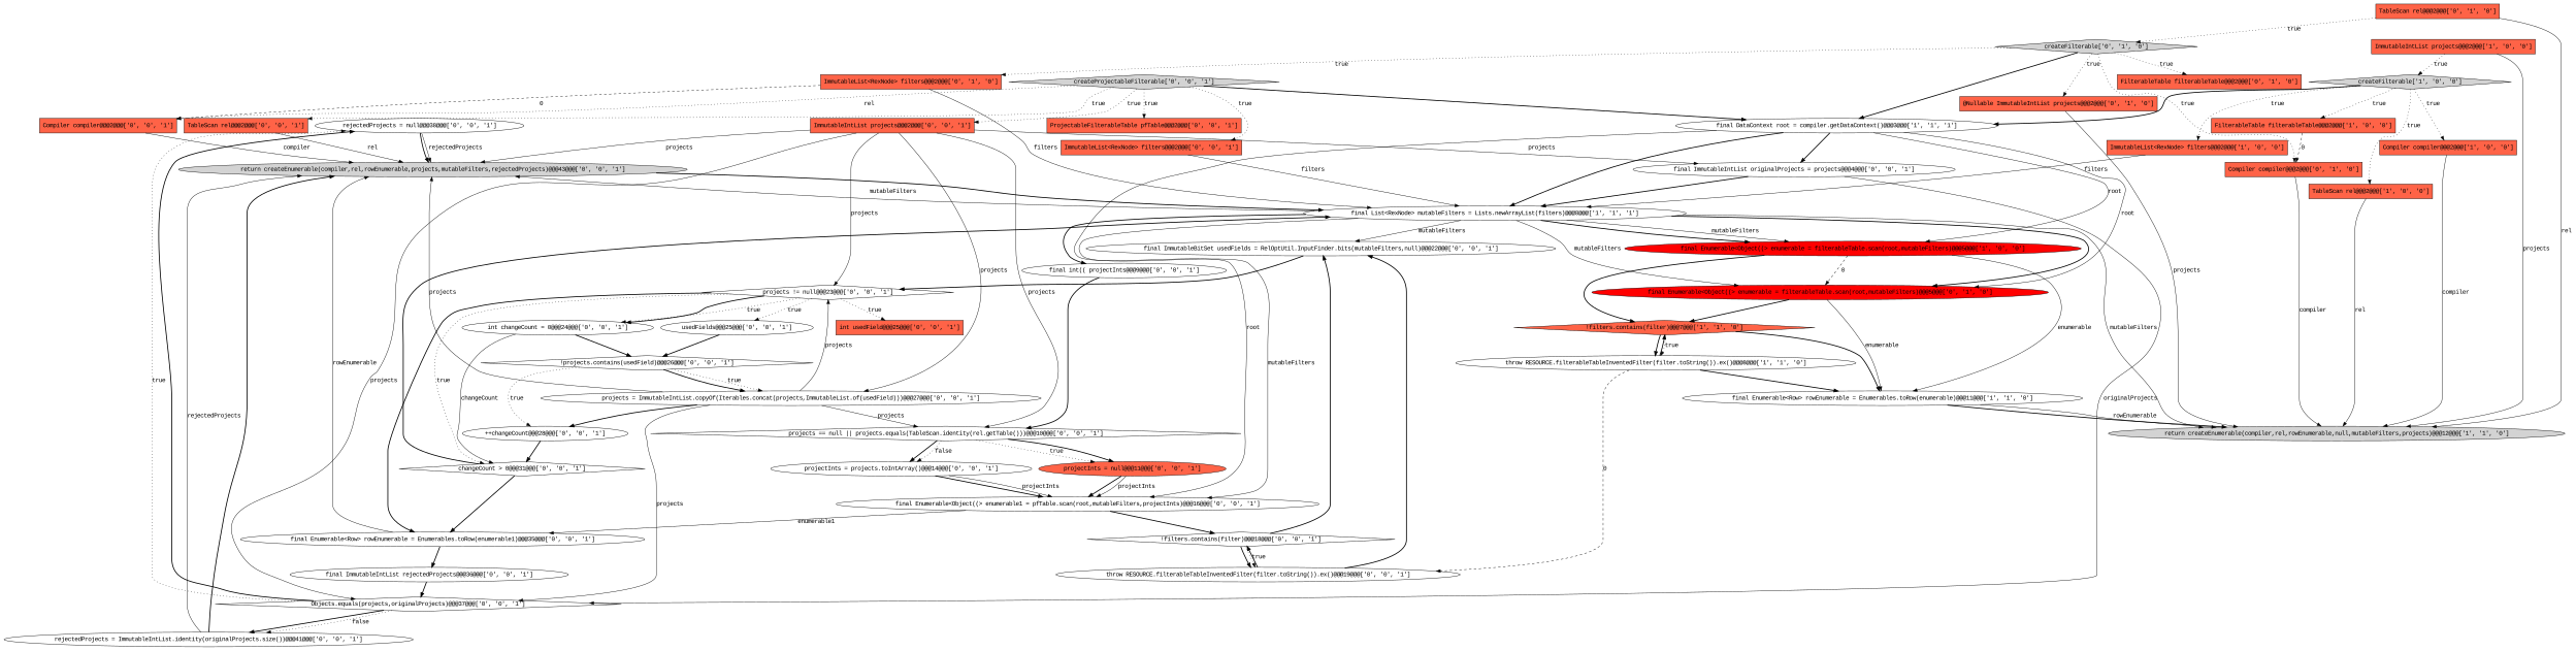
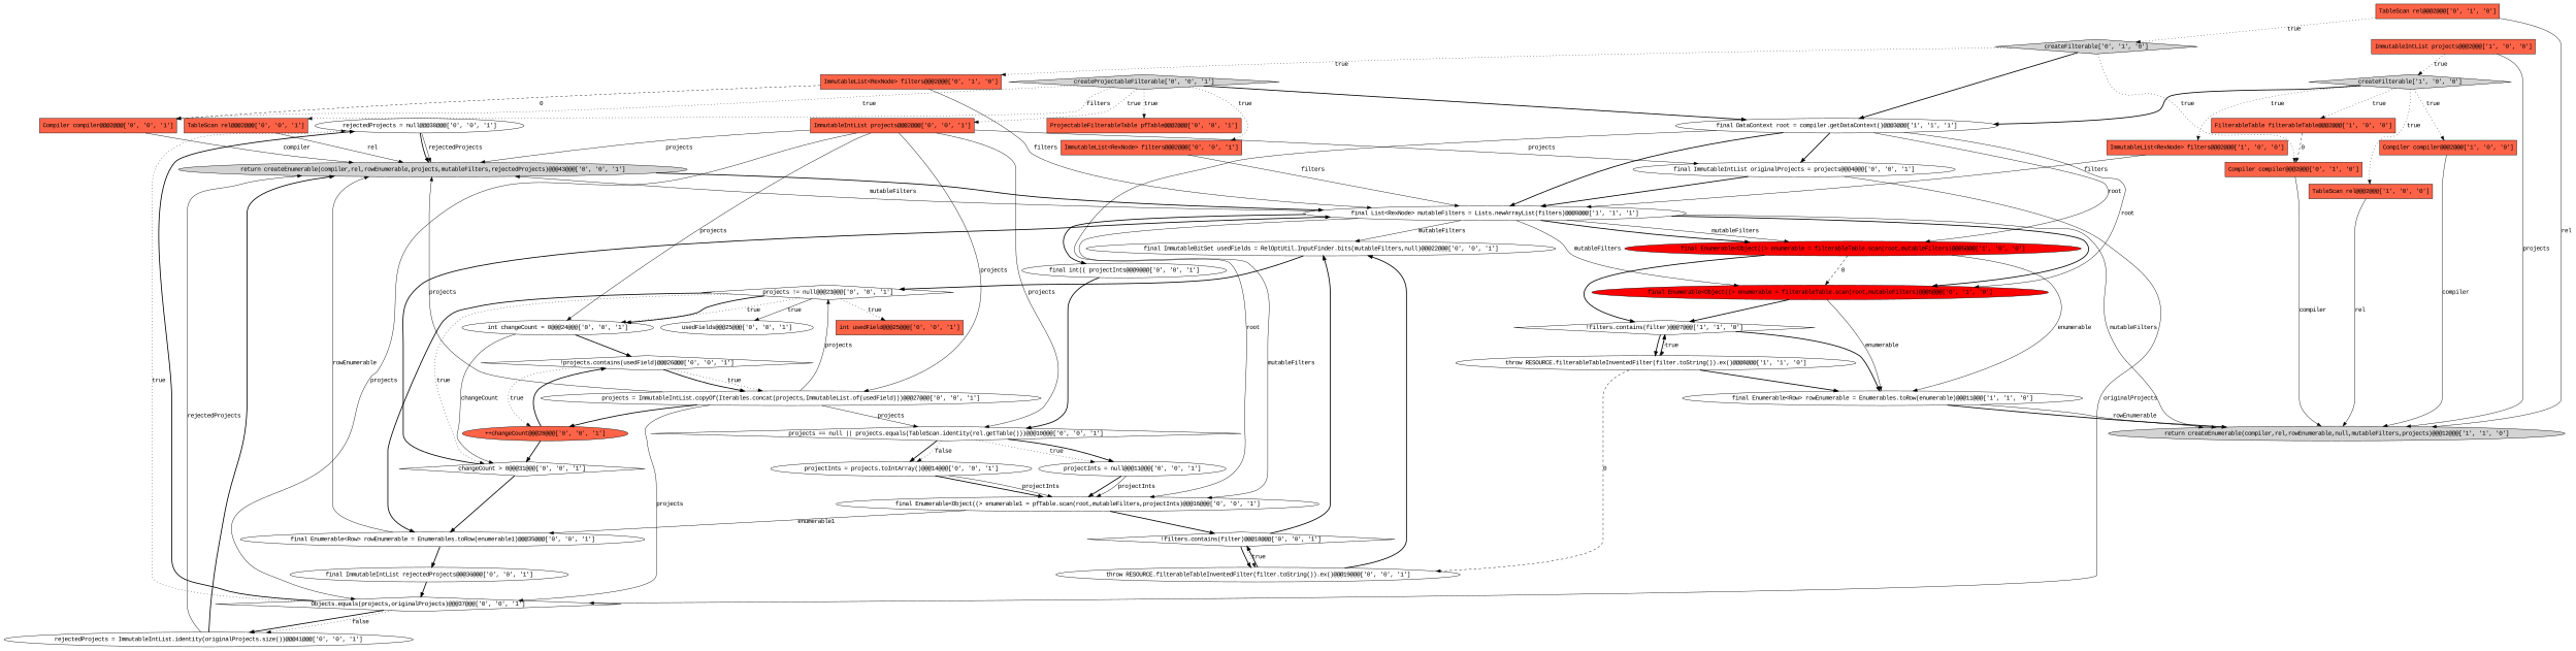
  digraph {
    fontname="Liberation Mono"
    node [fillcolor=white fontname="Liberation Mono" shape=ellipse style=filled]
    edge [fontname="Liberation Mono" style=bold]
    n1 [label="rejectedProjects = null@@@38@@@['0', '0', '1']"]
    n2 [fillcolor=lightgray label="return createEnumerable(compiler,rel,rowEnumerable,projects,mutableFilters,rejectedProjects)@@@43@@@['0', '0', '1']"]
    n3 [label="final List<RexNode> mutableFilters = Lists.newArrayList(filters)@@@8@@@['1', '1', '1']"]
    n4 [label="final ImmutableBitSet usedFields = RelOptUtil.InputFinder.bits(mutableFilters,null)@@@22@@@['0', '0', '1']"]
    n5 [label="projects != null@@@23@@@['0', '0', '1']" shape=diamond]
    n6 [label="final Enumerable<Row> rowEnumerable = Enumerables.toRow(enumerable1)@@@35@@@['0', '0', '1']"]
    n7 [fillcolor=tomato label="int usedField@@@25@@@['0', '0', '1']" shape=box]
    n8 [label="changeCount > 0@@@31@@@['0', '0', '1']" shape=diamond]
    n9 [label="int changeCount = 0@@@24@@@['0', '0', '1']"]
    n10 [label="usedFields@@@25@@@['0', '0', '1']"]
    n11 [label="final ImmutableIntList originalProjects = projects@@@4@@@['0', '0', '1']"]
    n12 [label="Objects.equals(projects,originalProjects)@@@37@@@['0', '0', '1']" shape=diamond]
    n13 [label="final Enumerable<Object((> enumerable1 = pfTable.scan(root,mutableFilters,projectInts)@@@16@@@['0', '0', '1']"]
    n14 [fillcolor=red label="final Enumerable<Object((> enumerable = filterableTable.scan(root,mutableFilters)@@@5@@@['0', '1', '0']"]
    n15 [fillcolor=red label="final Enumerable<Object((> enumerable = filterableTable.scan(root,mutableFilters)@@@5@@@['1', '0', '0']"]
    n16 [label="final int(( projectInts@@@9@@@['0', '0', '1']"]
    n17 [fillcolor=lightgray label="return createEnumerable(compiler,rel,rowEnumerable,null,mutableFilters,projects)@@@12@@@['1', '1', '0']"]
    n18 [label="rejectedProjects = ImmutableIntList.identity(originalProjects.size())@@@41@@@['0', '0', '1']"]
    n19 [label="!filters.contains(filter)@@@18@@@['0', '0', '1']" shape=diamond]
    n20 [label="throw RESOURCE.filterableTableInventedFilter(filter.toString()).ex()@@@19@@@['0', '0', '1']"]
    n21 [label="projectInts = projects.toIntArray()@@@14@@@['0', '0', '1']"]
-   n22 [fillcolor=tomato label="!filters.contains(filter)@@@7@@@['1', '1', '0']" shape=diamond]
+   n22 [label="!filters.contains(filter)@@@7@@@['1', '1', '0']" shape=diamond]
    n23 [label="final Enumerable<Row> rowEnumerable = Enumerables.toRow(enumerable)@@@11@@@['1', '1', '0']"]
    n24 [label="throw RESOURCE.filterableTableInventedFilter(filter.toString()).ex()@@@8@@@['1', '1', '0']"]
    n25 [label="final ImmutableIntList rejectedProjects@@@36@@@['0', '0', '1']"]
    n26 [fillcolor=tomato label="ImmutableList<RexNode> filters@@@2@@@['0', '1', '0']" shape=box]
    n27 [fillcolor=tomato label="Compiler compiler@@@2@@@['0', '0', '1']" shape=box]
-   n28 [fillcolor=tomato label="projectInts = null@@@11@@@['0', '0', '1']"]
+   n28 [label="projectInts = null@@@11@@@['0', '0', '1']"]
    n29 [label="projects == null || projects.equals(TableScan.identity(rel.getTable()))@@@10@@@['0', '0', '1']" shape=diamond]
    n30 [fillcolor=tomato label="Compiler compiler@@@2@@@['1', '0', '0']" shape=box]
    n31 [fillcolor=tomato label="TableScan rel@@@2@@@['0', '0', '1']" shape=box]
    n32 [label="!projects.contains(usedField)@@@26@@@['0', '0', '1']" shape=diamond]
    n33 [label="projects = ImmutableIntList.copyOf(Iterables.concat(projects,ImmutableList.of(usedField)))@@@27@@@['0', '0', '1']"]
-   n34 [label="++changeCount@@@28@@@['0', '0', '1']"]
+   n34 [fillcolor=tomato label="++changeCount@@@28@@@['0', '0', '1']"]
    n35 [fillcolor=tomato label="TableScan rel@@@2@@@['1', '0', '0']" shape=box]
    n36 [fillcolor=tomato label="ProjectableFilterableTable pfTable@@@2@@@['0', '0', '1']" shape=box]
    n37 [fillcolor=lightgray label="createFilterable['0', '1', '0']" shape=diamond]
    n38 [label="final DataContext root = compiler.getDataContext()@@@3@@@['1', '1', '1']"]
-   n39 [fillcolor=tomato label="@Nullable ImmutableIntList projects@@@2@@@['0', '1', '0']" shape=box]
-   n40 [fillcolor=tomato label="FilterableTable filterableTable@@@2@@@['0', '1', '0']" shape=box]
    n41 [fillcolor=tomato label="Compiler compiler@@@2@@@['0', '1', '0']" shape=box]
    n42 [fillcolor=tomato label="TableScan rel@@@2@@@['0', '1', '0']" shape=box]
    n43 [fillcolor=tomato label="ImmutableIntList projects@@@2@@@['1', '0', '0']" shape=box]
    n44 [fillcolor=lightgray label="createFilterable['1', '0', '0']" shape=diamond]
    n45 [fillcolor=tomato label="FilterableTable filterableTable@@@2@@@['1', '0', '0']" shape=box]
    n46 [fillcolor=tomato label="ImmutableIntList projects@@@2@@@['0', '0', '1']" shape=box]
    n47 [fillcolor=tomato label="ImmutableList<RexNode> filters@@@2@@@['1', '0', '0']" shape=box]
    n48 [fillcolor=tomato label="ImmutableList<RexNode> filters@@@2@@@['0', '0', '1']" shape=box]
    n49 [fillcolor=lightgray label="createProjectableFilterable['0', '0', '1']" shape=diamond]
    n1 -> n2
    n1 -> n2 [label=rejectedProjects style=solid]
    n2 -> n3
    n3 -> n2 [label=mutableFilters style=solid]
    n3 -> n4 [label=mutableFilters style=solid]
    n3 -> n13 [label=mutableFilters style=solid]
    n3 -> n14
    n3 -> n14 [label=mutableFilters style=solid]
    n3 -> n15 [label=mutableFilters style=solid]
    n3 -> n15
    n3 -> n16
    n3 -> n17 [label=mutableFilters style=solid]
    n4 -> n5
    n5 -> n6
    n5 -> n7 [label=true style=dotted]
    n5 -> n8 [label=true style=dotted]
    n5 -> n9
    n5 -> n9 [label=true style=dotted]
-   n5 -> n10 [label=true style=dotted]
+   n5 -> n10 [label=true style=solid]
    n6 -> n2 [label=rowEnumerable style=solid]
    n6 -> n25
    n8 -> n3
    n8 -> n6
    n9 -> n8 [label=changeCount style=solid]
    n9 -> n32
    n11 -> n3
    n11 -> n12 [label=originalProjects style=solid]
    n12 -> n1
    n12 -> n1 [label=true style=dotted]
    n12 -> n18
    n12 -> n18 [label=false style=dotted]
    n13 -> n6 [label=enumerable1 style=solid]
    n13 -> n19
    n14 -> n22
    n14 -> n23 [label=enumerable style=solid]
    n15 -> n14 [label=0 style=dashed]
    n15 -> n22
    n15 -> n23 [label=enumerable style=solid]
    n16 -> n29
    n18 -> n2 [label=rejectedProjects style=solid]
    n18 -> n2
    n19 -> n4
    n19 -> n20 [label=true style=dotted]
    n19 -> n20
    n20 -> n4
    n20 -> n19
    n21 -> n13
    n21 -> n13 [label=projectInts style=solid]
    n22 -> n23
    n22 -> n24 [label=true style=dotted]
    n22 -> n24
    n23 -> n17
    n23 -> n17 [label=rowEnumerable style=solid]
    n24 -> n20 [label=0 style=dashed]
    n24 -> n22
    n24 -> n23
    n25 -> n12
    n26 -> n3 [label=filters style=solid]
    n26 -> n27 [label=0 style=dashed]
    n27 -> n2 [label=compiler style=solid]
    n28 -> n13
    n28 -> n13 [label=projectInts style=solid]
    n29 -> n21
    n29 -> n21 [label=false style=dotted]
    n29 -> n28
    n29 -> n28 [label=true style=dotted]
    n30 -> n17 [label=compiler style=solid]
    n31 -> n2 [label=rel style=solid]
    n32 -> n33 [label=true style=dotted]
    n32 -> n33
    n32 -> n34 [label=true style=dotted]
    n33 -> n2 [label=projects style=solid]
    n33 -> n5 [label=projects style=solid]
    n33 -> n12 [label=projects style=solid]
    n33 -> n29 [label=projects style=solid]
    n33 -> n34
    n34 -> n8
-   n10 -> n32
+   n34 -> n32
    n35 -> n17 [label=rel style=solid]
    n37 -> n26 [label=true style=dotted]
    n37 -> n38
-   n37 -> n39 [label=true style=dotted]
-   n37 -> n40 [label=true style=dotted]
    n37 -> n41 [label=true style=dotted]
    n38 -> n3
    n38 -> n11
    n38 -> n13 [label=root style=solid]
    n38 -> n14 [label=root style=solid]
    n38 -> n15 [label=root style=solid]
-   n39 -> n17 [label=projects style=solid]
    n41 -> n17 [label=compiler style=solid]
    n42 -> n17 [label=rel style=solid]
    n42 -> n37 [label=true style=dotted]
    n43 -> n17 [label=projects style=solid]
    n43 -> n44 [label=true style=dotted]
    n44 -> n30 [label=true style=dotted]
    n44 -> n35 [label=true style=dotted]
    n44 -> n38
    n44 -> n45 [label=true style=dotted]
    n44 -> n47 [label=true style=dotted]
    n45 -> n41 [label=0 style=dashed]
    n46 -> n2 [label=projects style=solid]
-   n46 -> n5 [label=projects style=solid]
+   n46 -> n9 [label=projects style=solid]
    n46 -> n11 [label=projects style=solid]
    n46 -> n12 [label=projects style=solid]
    n46 -> n29 [label=projects style=solid]
    n46 -> n33 [label=projects style=solid]
    n47 -> n3 [label=filters style=solid]
    n48 -> n3 [label=filters style=solid]
-   n49 -> n27 [label=rel style=dotted]
-   n49 -> n31 [label=true style=dotted]
+   n49 -> n27 [label=true style=dotted]
+   n49 -> n31 [label=filters style=dotted]
    n49 -> n36 [label=true style=dotted]
    n49 -> n38
    n49 -> n46 [label=true style=dotted]
    n49 -> n48 [label=true style=dotted]
  }
